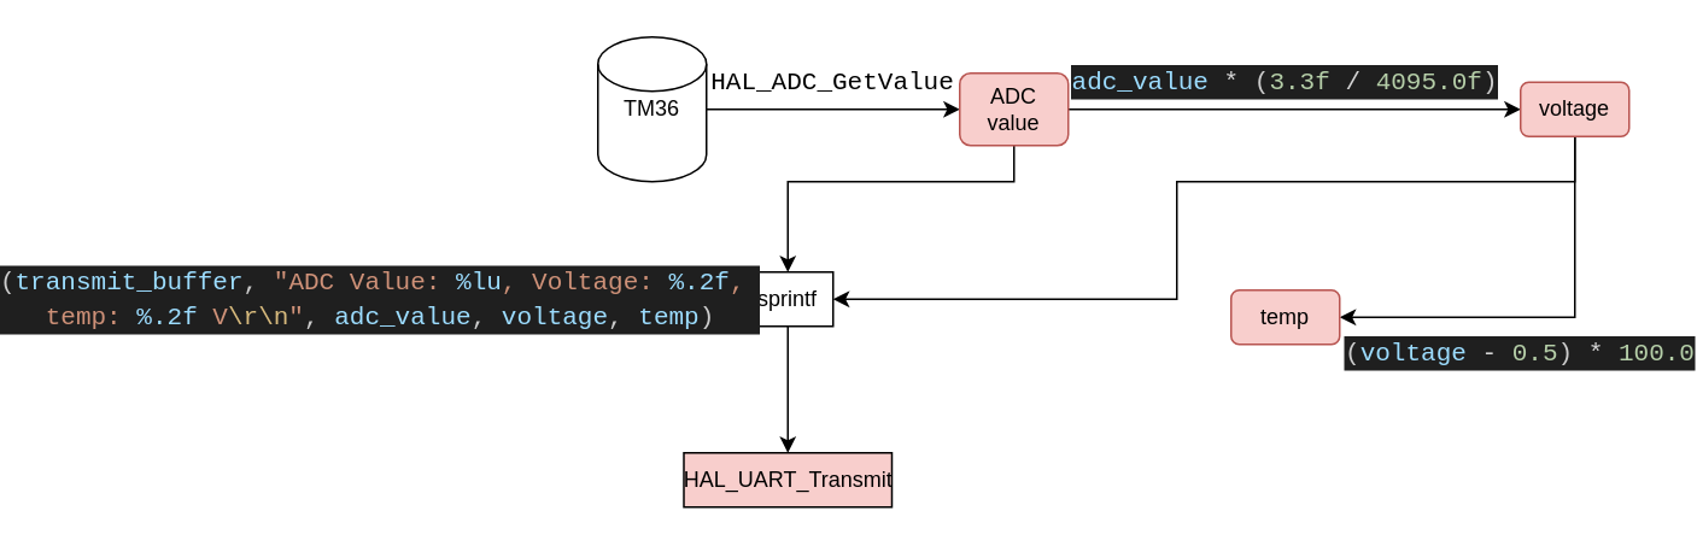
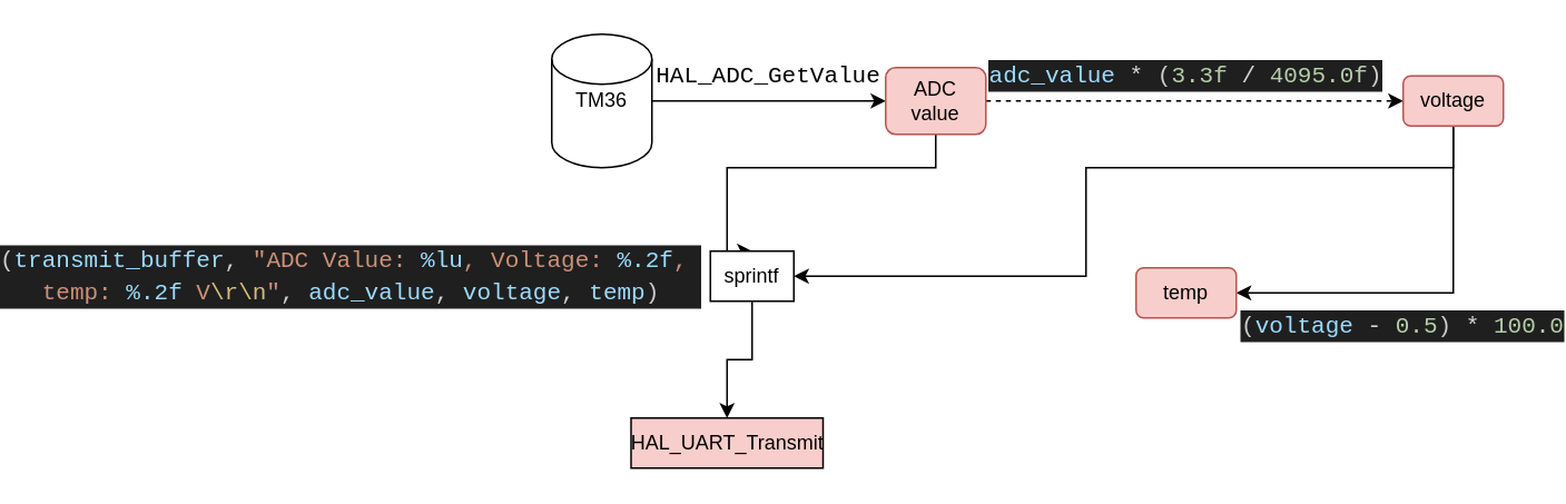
  <mxCell id="0" />
  <mxCell id="1" parent="0" />
  <mxCell id="2" style="edgeStyle=orthogonalEdgeStyle;rounded=0;orthogonalLoop=1;jettySize=auto;html=1;" edge="1" parent="1" source="3" target="7"><mxGeometry relative="1" as="geometry"><mxPoint x="280" y="60" as="targetPoint" /></mxGeometry></mxCell>
  <mxCell id="3" value="" style="shape=cylinder3;whiteSpace=wrap;html=1;boundedLbl=1;backgroundOutline=1;size=15;" vertex="1" parent="1"><mxGeometry x="160" y="20" width="60" height="80" as="geometry" /></mxCell>
  <mxCell id="4" value="TM36" style="text;html=1;align=center;verticalAlign=middle;whiteSpace=wrap;rounded=0;" vertex="1" parent="1"><mxGeometry x="160" y="45" width="60" height="30" as="geometry" /></mxCell>
- <mxCell id="5" style="edgeStyle=orthogonalEdgeStyle;rounded=0;orthogonalLoop=1;jettySize=auto;html=1;entryX=0;entryY=0.5;entryDx=0;entryDy=0;" edge="1" parent="1" source="7" target="11"><mxGeometry relative="1" as="geometry" /></mxCell>
+ <mxCell id="5" style="edgeStyle=orthogonalEdgeStyle;rounded=0;orthogonalLoop=1;jettySize=auto;html=1;entryX=0;entryY=0.5;entryDx=0;entryDy=0;dashed=1;" edge="1" parent="1" source="7" target="11"><mxGeometry relative="1" as="geometry" /></mxCell>
  <mxCell id="6" style="edgeStyle=orthogonalEdgeStyle;rounded=0;orthogonalLoop=1;jettySize=auto;html=1;entryX=0.5;entryY=0;entryDx=0;entryDy=0;" edge="1" parent="1" source="7" target="16"><mxGeometry relative="1" as="geometry"><Array as="points"><mxPoint x="390" y="100" /><mxPoint x="265" y="100" /></Array></mxGeometry></mxCell>
  <mxCell id="7" value="ADC&lt;div&gt;value&lt;/div&gt;" style="rounded=1;whiteSpace=wrap;html=1;fillColor=#f8cecc;strokeColor=#b85450;" vertex="1" parent="1"><mxGeometry x="360" y="40" width="60" height="40" as="geometry" /></mxCell>
  <mxCell id="8" value="&lt;div style=&quot;font-family: Consolas, &amp;quot;Courier New&amp;quot;, monospace; font-size: 14px; line-height: 19px; white-space: pre;&quot;&gt;&lt;span style=&quot;background-color: rgb(255, 255, 255);&quot;&gt;&lt;font style=&quot;color: rgb(0, 0, 0);&quot;&gt;HAL_ADC_GetValue&lt;/font&gt;&lt;/span&gt;&lt;/div&gt;" style="text;html=1;align=center;verticalAlign=middle;whiteSpace=wrap;rounded=0;" vertex="1" parent="1"><mxGeometry x="260" y="30" width="60" height="30" as="geometry" /></mxCell>
  <mxCell id="9" style="edgeStyle=orthogonalEdgeStyle;rounded=0;orthogonalLoop=1;jettySize=auto;html=1;" edge="1" parent="1" source="11" target="13"><mxGeometry relative="1" as="geometry"><Array as="points"><mxPoint x="700" y="175" /></Array></mxGeometry></mxCell>
  <mxCell id="10" style="edgeStyle=orthogonalEdgeStyle;rounded=0;orthogonalLoop=1;jettySize=auto;html=1;entryX=1;entryY=0.5;entryDx=0;entryDy=0;" edge="1" parent="1" source="11" target="16"><mxGeometry relative="1" as="geometry"><Array as="points"><mxPoint x="700" y="100" /><mxPoint x="480" y="100" /><mxPoint x="480" y="165" /></Array></mxGeometry></mxCell>
  <mxCell id="11" value="voltage" style="rounded=1;whiteSpace=wrap;html=1;fillColor=#f8cecc;strokeColor=#b85450;" vertex="1" parent="1"><mxGeometry x="670" y="45" width="60" height="30" as="geometry" /></mxCell>
  <mxCell id="12" value="&lt;div style=&quot;color: rgb(204, 204, 204); background-color: rgb(31, 31, 31); font-family: Consolas, &amp;quot;Courier New&amp;quot;, monospace; font-size: 14px; line-height: 19px; white-space: pre;&quot;&gt;&lt;span style=&quot;color: rgb(156, 220, 254);&quot;&gt;adc_value&lt;/span&gt; &lt;span style=&quot;color: rgb(212, 212, 212);&quot;&gt;*&lt;/span&gt; (&lt;span style=&quot;color: rgb(181, 206, 168);&quot;&gt;3.3f&lt;/span&gt; &lt;span style=&quot;color: rgb(212, 212, 212);&quot;&gt;/&lt;/span&gt; &lt;span style=&quot;color: rgb(181, 206, 168);&quot;&gt;4095.0f&lt;/span&gt;)&lt;/div&gt;" style="text;html=1;align=center;verticalAlign=middle;whiteSpace=wrap;rounded=0;" vertex="1" parent="1"><mxGeometry x="510" y="30" width="60" height="30" as="geometry" /></mxCell>
  <mxCell id="13" value="temp" style="rounded=1;whiteSpace=wrap;html=1;fillColor=#f8cecc;strokeColor=#b85450;" vertex="1" parent="1"><mxGeometry x="510" y="160" width="60" height="30" as="geometry" /></mxCell>
  <mxCell id="14" value="&lt;div style=&quot;color: rgb(204, 204, 204); background-color: rgb(31, 31, 31); font-family: Consolas, &amp;quot;Courier New&amp;quot;, monospace; font-size: 14px; line-height: 19px; white-space: pre;&quot;&gt;(&lt;span style=&quot;color: #9cdcfe;&quot;&gt;voltage&lt;/span&gt; &lt;span style=&quot;color: #d4d4d4;&quot;&gt;-&lt;/span&gt; &lt;span style=&quot;color: #b5cea8;&quot;&gt;0.5&lt;/span&gt;) &lt;span style=&quot;color: #d4d4d4;&quot;&gt;*&lt;/span&gt; &lt;span style=&quot;color: #b5cea8;&quot;&gt;100.0&lt;/span&gt;&lt;/div&gt;" style="text;html=1;align=center;verticalAlign=middle;whiteSpace=wrap;rounded=0;" vertex="1" parent="1"><mxGeometry x="640" y="180" width="60" height="30" as="geometry" /></mxCell>
  <mxCell id="15" style="edgeStyle=orthogonalEdgeStyle;rounded=0;orthogonalLoop=1;jettySize=auto;html=1;" edge="1" parent="1" source="16" target="18"><mxGeometry relative="1" as="geometry" /></mxCell>
- <mxCell id="16" value="sprintf" style="rounded=0;whiteSpace=wrap;html=1;" vertex="1" parent="1"><mxGeometry x="240" y="150" width="50" height="30" as="geometry" /></mxCell>
+ <mxCell id="16" value="sprintf" style="rounded=0;whiteSpace=wrap;html=1;" vertex="1" parent="1"><mxGeometry x="255" y="150" width="50" height="30" as="geometry" /></mxCell>
  <mxCell id="17" value="&lt;div style=&quot;color: rgb(204, 204, 204); background-color: rgb(31, 31, 31); font-family: Consolas, &amp;quot;Courier New&amp;quot;, monospace; font-size: 14px; line-height: 19px; white-space: pre;&quot;&gt;(&lt;span style=&quot;color: rgb(156, 220, 254);&quot;&gt;transmit_buffer&lt;/span&gt;, &lt;span style=&quot;color: rgb(206, 145, 120);&quot;&gt;&quot;ADC Value: &lt;/span&gt;&lt;span style=&quot;color: rgb(156, 220, 254);&quot;&gt;%lu&lt;/span&gt;&lt;span style=&quot;color: rgb(206, 145, 120);&quot;&gt;, Voltage: &lt;/span&gt;&lt;span style=&quot;color: rgb(156, 220, 254);&quot;&gt;%.2f&lt;/span&gt;&lt;span style=&quot;color: rgb(206, 145, 120);&quot;&gt;, &lt;/span&gt;&lt;/div&gt;&lt;div style=&quot;color: rgb(204, 204, 204); background-color: rgb(31, 31, 31); font-family: Consolas, &amp;quot;Courier New&amp;quot;, monospace; font-size: 14px; line-height: 19px; white-space: pre;&quot;&gt;&lt;span style=&quot;color: rgb(206, 145, 120);&quot;&gt;temp: &lt;/span&gt;&lt;span style=&quot;color: rgb(156, 220, 254);&quot;&gt;%.2f&lt;/span&gt;&lt;span style=&quot;color: rgb(206, 145, 120);&quot;&gt; V&lt;/span&gt;&lt;span style=&quot;color: rgb(215, 186, 125);&quot;&gt;\r\n&lt;/span&gt;&lt;span style=&quot;color: rgb(206, 145, 120);&quot;&gt;&quot;&lt;/span&gt;, &lt;span style=&quot;color: rgb(156, 220, 254);&quot;&gt;adc_value&lt;/span&gt;, &lt;span style=&quot;color: rgb(156, 220, 254);&quot;&gt;voltage&lt;/span&gt;, &lt;span style=&quot;color: rgb(156, 220, 254);&quot;&gt;temp&lt;/span&gt;)&lt;/div&gt;" style="text;html=1;align=center;verticalAlign=middle;whiteSpace=wrap;rounded=0;" vertex="1" parent="1"><mxGeometry x="20" y="155" width="40" height="20" as="geometry" /></mxCell>
  <mxCell id="18" value="HAL_UART_Transmit" style="rounded=0;whiteSpace=wrap;html=1;fillColor=#f8cecc;" vertex="1" parent="1"><mxGeometry x="207.5" y="250" width="115" height="30" as="geometry" /></mxCell>
